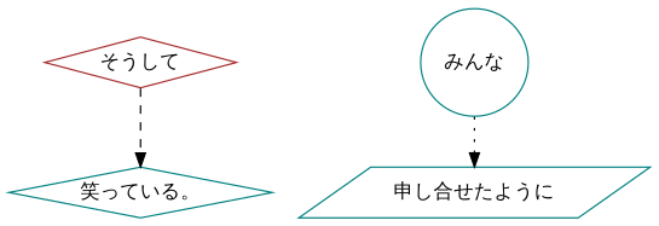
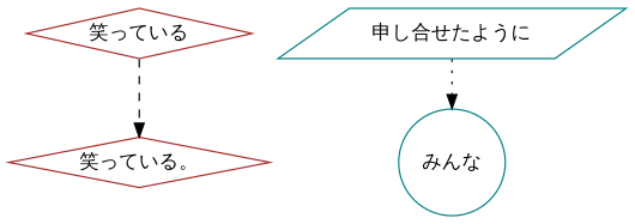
  digraph {
    node [color=brown shape=diamond]
-   n1 [label="そうして"]
-   n2 [color=teal label="笑っている。"]
+   n1 [label="笑っている"]
+   n2 [label="笑っている。"]
    n3 [color=teal label="みんな" shape=circle]
    n4 [color=teal label="申し合せたように" shape=parallelogram]
    n1 -> n2 [style=dashed]
-   n3 -> n4 [style=dotted]
+   n4 -> n3 [style=dotted]
  }
